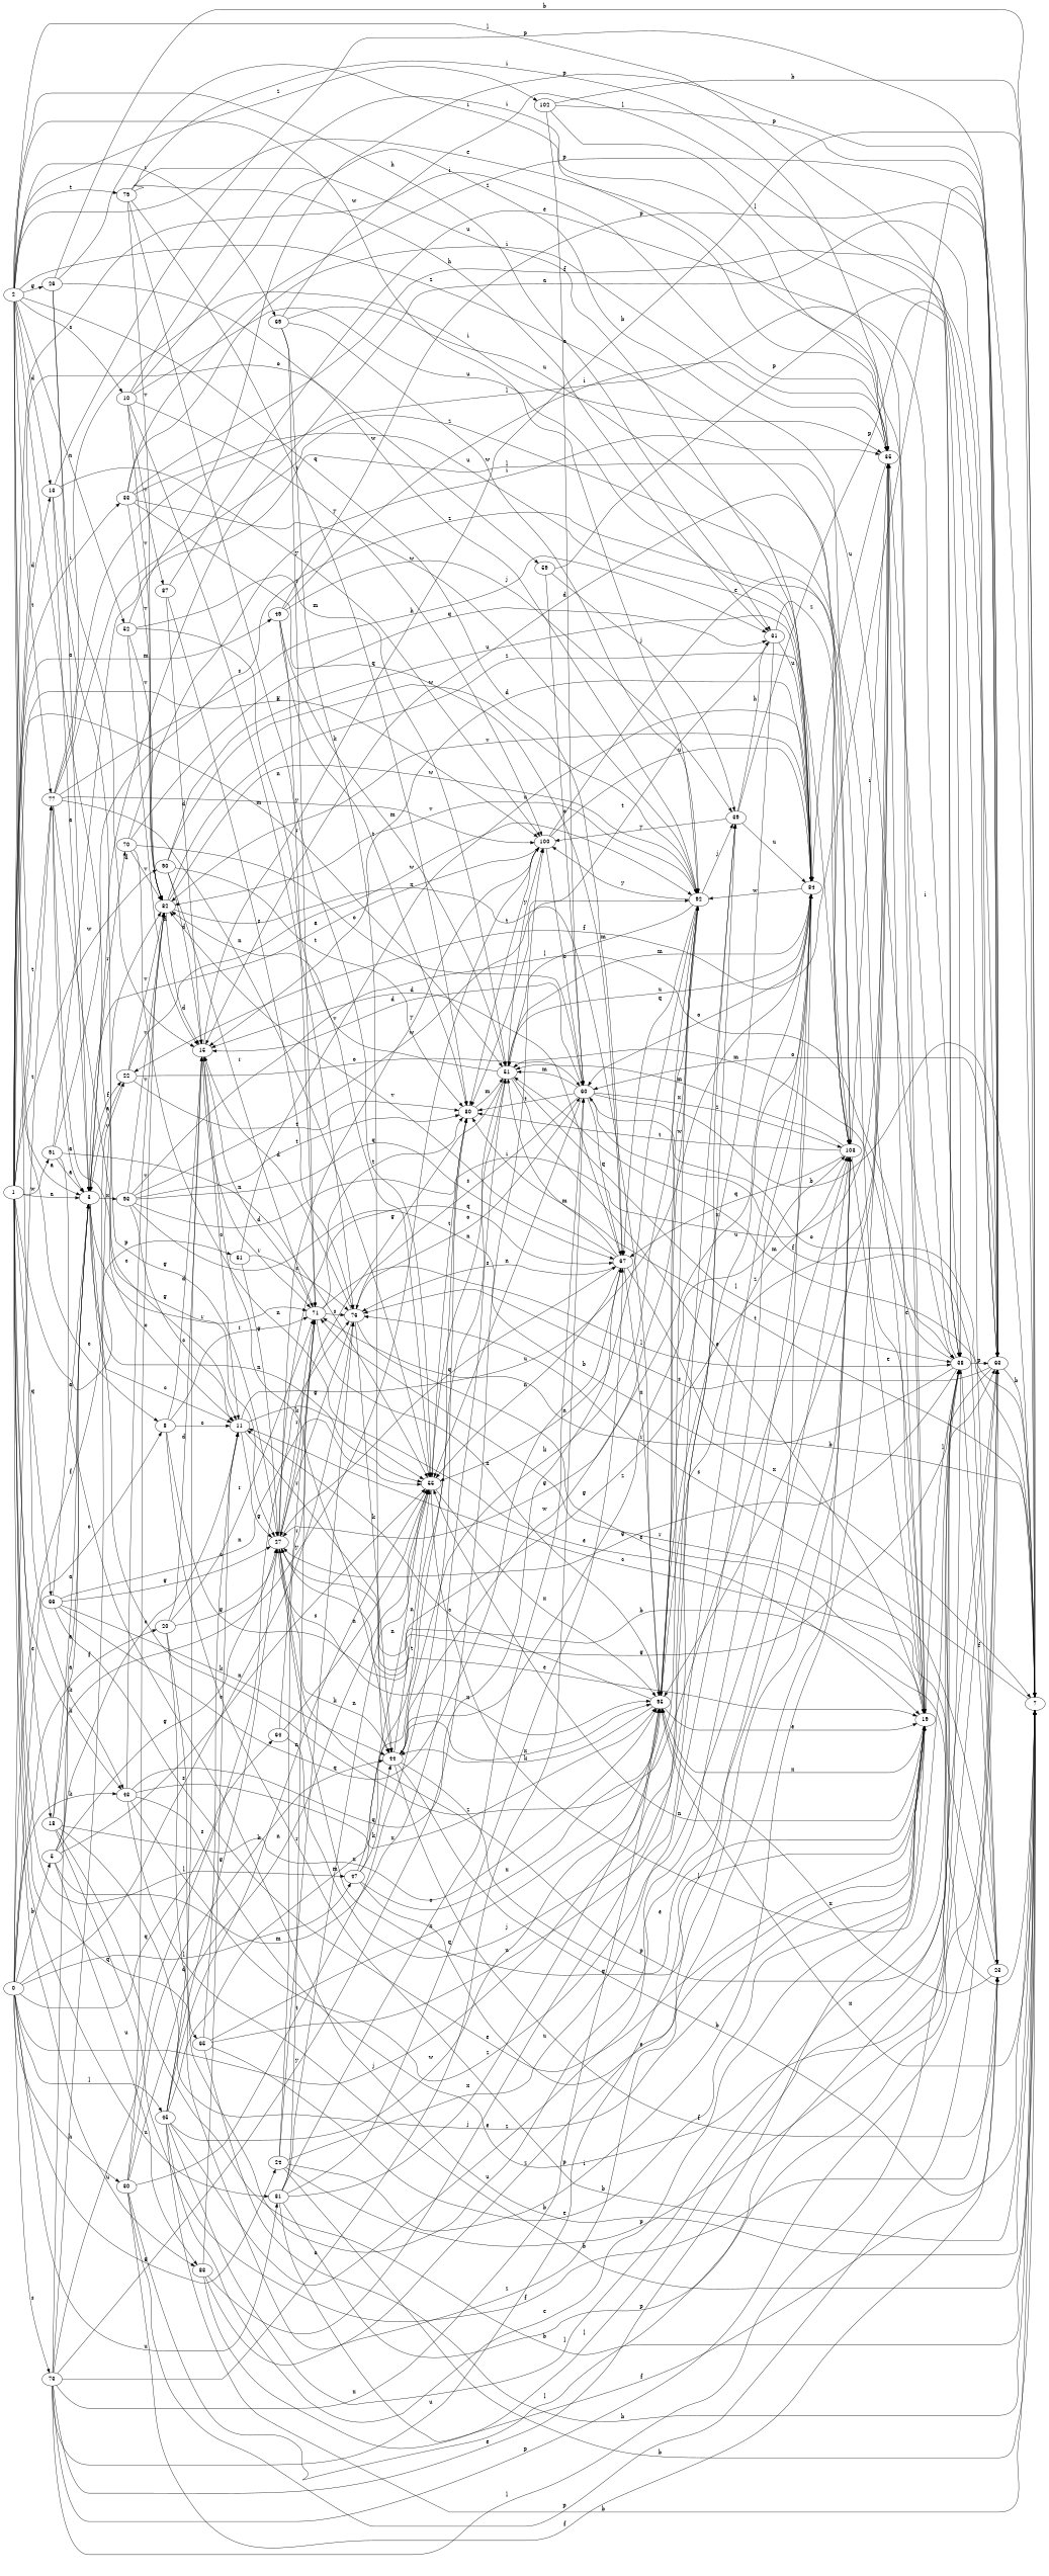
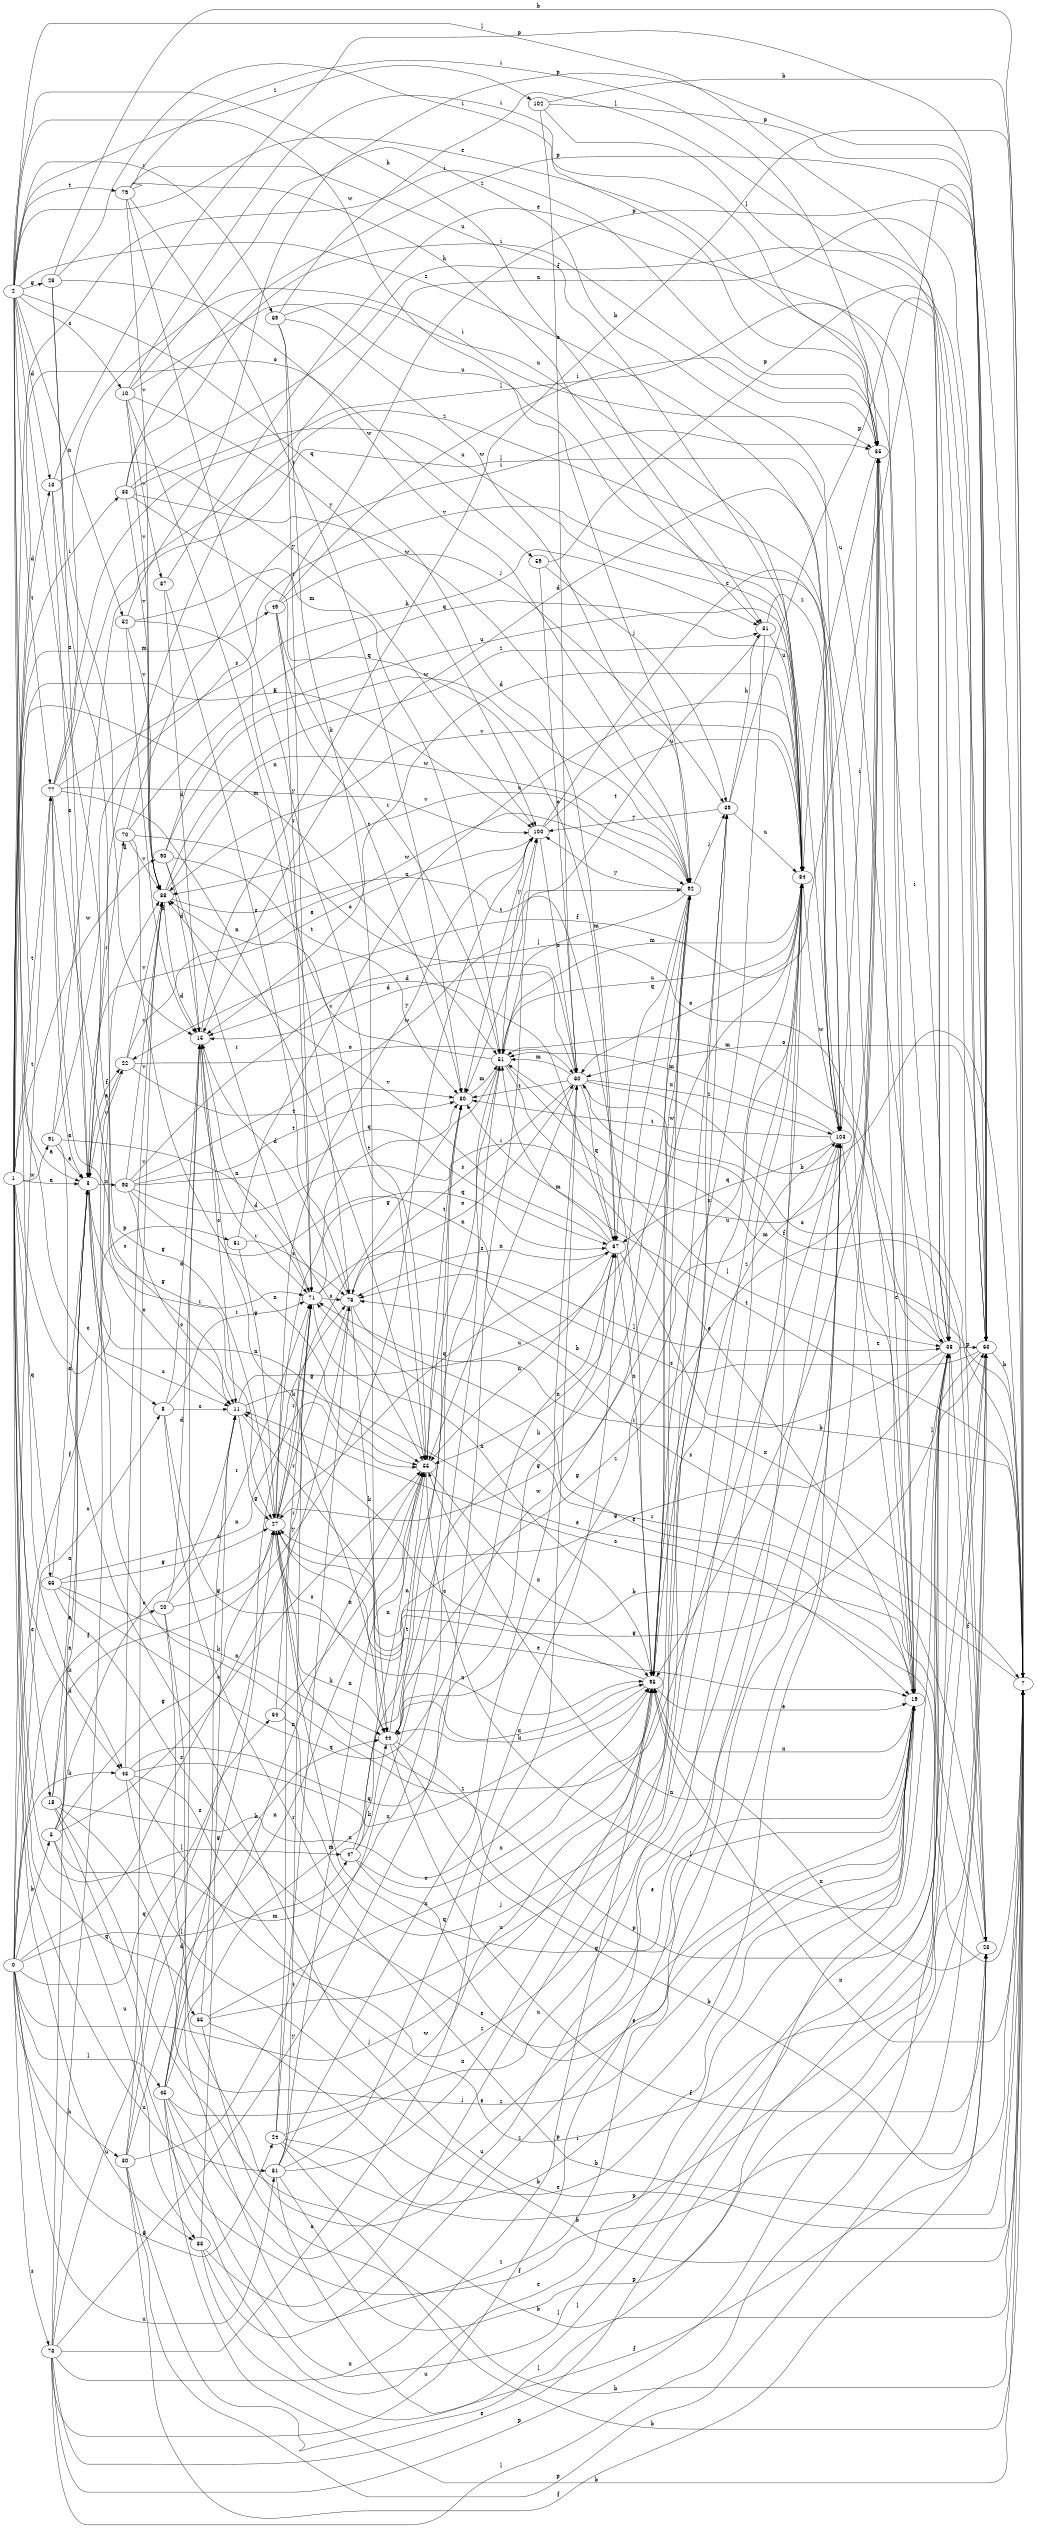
  strict digraph {
    rankdir=LR
    0
    5
    8
    20
    22
    24
    30
    39
    43
    45
    47
    64
    73
    76
    77
    81
    3
    51
    83
    11
    55
    27
    19
    71
    7
    15
    103
    84
    92
    60
    80
-   88 [label=82]
+   88
    35
    63
    n35 [label=38]
    44
    23
    100
    31
    67
    95
    1
    13
    18
    33
    49
    59
    61
    65
    66
    90
    91
    70
    93
    2
    10
    26
    52
    69
    79
    102
    87
    0 -> 5 [label=b]
    0 -> 8 [label=c]
    0 -> 20 [label=f]
    0 -> 22 [label=f]
    0 -> 24 [label=g]
    0 -> 30 [label=h]
    0 -> 39 [label=j]
    0 -> 43 [label=k]
    0 -> 45 [label=l]
    0 -> 47 [label=l]
    0 -> 64 [label=q]
    0 -> 73 [label=s]
    0 -> 76 [label=s]
    0 -> 77 [label=t]
    0 -> 81 [label=u]
    5 -> 3 [label=a]
    5 -> 51 [label=m]
    5 -> 83 [label=u]
    5 -> 11 [label=c]
    5 -> 55 [label=n]
    5 -> 27 [label=g]
    8 -> 11 [label=c]
    8 -> 19 [label=e]
    8 -> 71 [label=r]
    8 -> 7 [label=b]
    8 -> 15 [label=d]
    20 -> 27 [label=g]
    20 -> 71 [label=r]
    20 -> 15 [label=d]
    20 -> 103 [label=z]
    20 -> 84 [label=u]
    22 -> 3 [label=a]
    22 -> 92 [label=w]
    22 -> 60 [label=o]
    22 -> 80 [label=t]
    22 -> 88 [label=v]
    24 -> 76 [label=s]
    24 -> 71 [label=r]
    24 -> 7 [label=b]
    24 -> 84 [label=u]
    24 -> 35 [label=i]
    24 -> 63 [label=p]
    30 -> 55 [label=n]
    30 -> 80 [label=t]
    30 -> 88 [label=v]
    30 -> 63 [label=p]
    30 -> n35 [label=l]
    30 -> 44 [label=k]
    30 -> 23 [label=f]
    39 -> 84 [label=u]
    39 -> 63 [label=p]
    39 -> 100 [label=y]
    39 -> 31 [label=h]
    43 -> 7 [label=b]
    43 -> 103 [label=z]
    43 -> 88 [label=v]
    43 -> 63 [label=p]
    43 -> 67 [label=q]
    43 -> 95 [label=x]
    45 -> 51 [label=m]
    45 -> 55 [label=n]
    45 -> 27 [label=g]
    45 -> 19 [label=e]
    45 -> 7 [label=b]
    45 -> 15 [label=d]
    45 -> 103 [label=z]
    45 -> 92 [label=w]
    45 -> n35 [label=l]
    47 -> 55 [label=n]
    47 -> 19 [label=e]
    47 -> 80 [label=t]
    47 -> 44 [label=k]
    47 -> 95 [label=x]
    64 -> 39 [label=j]
    64 -> 55 [label=n]
    64 -> 71 [label=r]
    73 -> 76 [label=s]
    73 -> 3 [label=a]
    73 -> 19 [label=e]
    73 -> 84 [label=u]
    73 -> 60 [label=o]
    73 -> 88 [label=v]
    73 -> 63 [label=p]
    73 -> n35 [label=l]
    73 -> 100 [label=y]
    73 -> 95 [label=x]
    76 -> 27 [label=g]
    76 -> 19 [label=e]
    76 -> 15 [label=d]
    76 -> 60 [label=o]
    76 -> 44 [label=k]
    77 -> 3 [label=a]
    77 -> 11 [label=c]
    77 -> 55 [label=n]
    77 -> 27 [label=g]
    77 -> 103 [label=z]
    77 -> 35 [label=i]
    77 -> n35 [label=l]
    77 -> 100 [label=y]
    77 -> 31 [label=h]
    81 -> 55 [label=n]
    81 -> 71 [label=r]
    81 -> 60 [label=o]
    81 -> 63 [label=p]
    81 -> 23 [label=f]
    81 -> 67 [label=q]
    81 -> 95 [label=x]
    3 -> 22 [label=f]
    3 -> 11 [label=c]
    3 -> 55 [label=n]
    3 -> 71 [label=r]
    3 -> 103 [label=z]
    3 -> 70 [label=r]
    3 -> 93 [label=x]
    51 -> 55 [label=n]
    51 -> 27 [label=g]
    51 -> 19 [label=e]
    51 -> 84 [label=u]
    51 -> 88 [label=v]
    51 -> n35 [label=l]
    51 -> 100 [label=y]
    83 -> 39 [label=j]
    83 -> 11 [label=c]
    83 -> 103 [label=z]
    83 -> n35 [label=l]
    11 -> 27 [label=g]
    11 -> 19 [label=e]
    11 -> 7 [label=b]
    11 -> 84 [label=u]
    55 -> 80 [label=t]
    55 -> n35 [label=l]
    55 -> 95 [label=x]
    27 -> 71 [label=r]
    27 -> 80 [label=t]
    27 -> 63 [label=p]
    27 -> 44 [label=k]
    27 -> 100 [label=y]
    27 -> 67 [label=q]
    27 -> 95 [label=x]
    19 -> 55 [label=n]
    19 -> 27 [label=g]
    19 -> 15 [label=d]
    19 -> n35 [label=l]
    19 -> 95 [label=x]
    71 -> 76 [label=s]
    71 -> 15 [label=d]
    71 -> n35 [label=l]
    71 -> 67 [label=q]
    71 -> 95 [label=x]
    7 -> 22 [label=f]
    7 -> 76 [label=s]
    7 -> 51 [label=m]
    7 -> 60 [label=o]
    7 -> 80 [label=t]
    7 -> 95 [label=x]
    15 -> 11 [label=c]
    15 -> 71 [label=r]
    15 -> 7 [label=b]
    15 -> 44 [label=k]
    103 -> 51 [label=m]
    103 -> 19 [label=e]
    103 -> 80 [label=t]
    103 -> 35 [label=i]
    103 -> 67 [label=q]
    84 -> 51 [label=m]
    84 -> 27 [label=g]
    84 -> 15 [label=d]
-   84 -> 92 [label=w]
+   84 -> 103 [label=w]
    84 -> 60 [label=o]
    84 -> 88 [label=v]
    92 -> 39 [label=j]
    92 -> 51 [label=m]
    92 -> 55 [label=n]
    92 -> 88 [label=v]
    92 -> 44 [label=k]
    92 -> 100 [label=y]
    92 -> 67 [label=q]
    92 -> 95 [label=x]
    60 -> 76 [label=s]
    60 -> 51 [label=m]
    60 -> 55 [label=n]
    60 -> 7 [label=b]
    60 -> 15 [label=d]
    60 -> 103 [label=z]
    60 -> 80 [label=t]
    60 -> 23 [label=f]
    60 -> 67 [label=q]
    80 -> 51 [label=m]
    88 -> 15 [label=d]
    88 -> 103 [label=z]
    88 -> 92 [label=w]
    88 -> 95 [label=x]
    35 -> 27 [label=g]
    35 -> 19 [label=e]
    35 -> 84 [label=u]
    35 -> 95 [label=x]
    63 -> 76 [label=s]
    63 -> 3 [label=a]
    63 -> 27 [label=g]
    63 -> 7 [label=b]
    63 -> 60 [label=o]
    n35 -> 51 [label=m]
    n35 -> 27 [label=g]
    n35 -> 71 [label=r]
    n35 -> 35 [label=i]
    n35 -> 63 [label=p]
    n35 -> 23 [label=f]
    44 -> 55 [label=n]
    44 -> 19 [label=e]
    44 -> 7 [label=b]
    44 -> 103 [label=z]
    44 -> 92 [label=w]
    44 -> 23 [label=f]
    44 -> 95 [label=x]
    23 -> 11 [label=c]
    23 -> 71 [label=r]
    23 -> 95 [label=x]
    100 -> 3 [label=a]
    100 -> 19 [label=e]
    100 -> 84 [label=u]
    100 -> 60 [label=o]
    100 -> 80 [label=t]
    31 -> 103 [label=z]
    31 -> 84 [label=u]
    31 -> 80 [label=t]
    31 -> 95 [label=x]
    67 -> 76 [label=s]
    67 -> 51 [label=m]
    67 -> 55 [label=n]
    67 -> 7 [label=b]
    67 -> 15 [label=d]
    67 -> 88 [label=v]
    67 -> 95 [label=x]
    95 -> 11 [label=c]
    95 -> 19 [label=e]
    95 -> 103 [label=z]
    95 -> 84 [label=u]
    95 -> 92 [label=w]
    95 -> 44 [label=k]
    1 -> 43 [label=k]
    1 -> 47 [label=l]
    1 -> 77 [label=t]
    1 -> 81 [label=u]
    1 -> 3 [label=a]
    1 -> 51 [label=m]
    1 -> 83 [label=u]
    1 -> 35 [label=i]
    1 -> 100 [label=y]
    1 -> 13 [label=d]
    1 -> 18 [label=e]
    1 -> 33 [label=i]
    1 -> 49 [label=m]
    1 -> 59 [label=o]
    1 -> 61 [label=p]
    1 -> 65 [label=q]
    1 -> 66 [label=q]
    1 -> 90 [label=w]
    1 -> 91 [label=w]
    13 -> 3 [label=a]
    13 -> 27 [label=g]
    13 -> 63 [label=p]
    13 -> 100 [label=y]
    18 -> 3 [label=a]
    18 -> 19 [label=e]
    18 -> 7 [label=b]
    18 -> 23 [label=f]
    18 -> 100 [label=y]
    18 -> 95 [label=x]
    33 -> 84 [label=u]
    33 -> 92 [label=w]
    33 -> 88 [label=v]
    33 -> 35 [label=i]
    33 -> 63 [label=p]
    33 -> 23 [label=f]
    33 -> 67 [label=q]
    49 -> 39 [label=j]
-   49 -> 51 [label=m]
+   49 -> 51 [label=r]
    49 -> 71 [label=r]
    49 -> 80 [label=t]
    49 -> 35 [label=i]
    49 -> 63 [label=p]
    59 -> 39 [label=j]
    59 -> 60 [label=o]
    59 -> 63 [label=p]
    61 -> 76 [label=s]
    61 -> 27 [label=g]
    61 -> 84 [label=u]
    65 -> 11 [label=c]
    65 -> 19 [label=e]
    65 -> 7 [label=b]
    65 -> 84 [label=u]
    65 -> 95 [label=x]
    66 -> 3 [label=a]
    66 -> 55 [label=n]
    66 -> 27 [label=g]
    66 -> 19 [label=e]
    66 -> 44 [label=k]
    66 -> 67 [label=q]
    90 -> 71 [label=r]
    90 -> 15 [label=d]
    90 -> 84 [label=u]
    90 -> 92 [label=w]
    90 -> 80 [label=t]
    91 -> 3 [label=a]
    91 -> 55 [label=n]
    91 -> 7 [label=b]
-   91 -> 103 [label=z]
+   91 -> 103 [label=v]
    91 -> n35 [label=l]
    70 -> 55 [label=n]
    70 -> 60 [label=o]
    70 -> 88 [label=v]
    70 -> 35 [label=i]
    70 -> 31 [label=q]
    93 -> 11 [label=c]
    93 -> 7 [label=b]
    93 -> 92 [label=w]
    93 -> 80 [label=t]
    93 -> 88 [label=v]
    93 -> 35 [label=i]
    93 -> n35 [label=l]
    93 -> 67 [label=q]
    2 -> 8 [label=c]
    2 -> 43 [label=k]
    2 -> 77 [label=t]
    2 -> 3 [label=a]
    2 -> 11 [label=c]
    2 -> 19 [label=e]
    2 -> 103 [label=z]
    2 -> 92 [label=w]
    2 -> n35 [label=l]
    2 -> 31 [label=h]
    2 -> 67 [label=q]
    2 -> 13 [label=d]
    2 -> 10 [label=c]
    2 -> 26 [label=g]
    2 -> 52 [label=n]
    2 -> 69 [label=r]
    2 -> 79 [label=t]
    2 -> 102 [label=z]
    10 -> 76 [label=s]
    10 -> 103 [label=z]
    10 -> 84 [label=u]
    10 -> 88 [label=v]
    10 -> 35 [label=i]
    10 -> 100 [label=y]
    10 -> 87 [label=v]
    26 -> 3 [label=a]
    26 -> 7 [label=b]
    26 -> 15 [label=d]
    26 -> 92 [label=w]
    26 -> 35 [label=i]
    52 -> 51 [label=m]
    52 -> 55 [label=n]
    52 -> 15 [label=d]
    52 -> 88 [label=v]
    52 -> 63 [label=p]
    69 -> 71 [label=r]
    69 -> 84 [label=u]
    69 -> 92 [label=w]
    69 -> n35 [label=l]
    69 -> 44 [label=k]
    79 -> 55 [label=n]
    79 -> 84 [label=u]
    79 -> 80 [label=t]
    79 -> 88 [label=v]
    79 -> 35 [label=i]
    79 -> 31 [label=h]
    102 -> 7 [label=b]
    102 -> 60 [label=o]
    102 -> 63 [label=p]
    102 -> n35 [label=l]
    87 -> 76 [label=s]
    87 -> 19 [label=e]
    87 -> 15 [label=d]
  }
